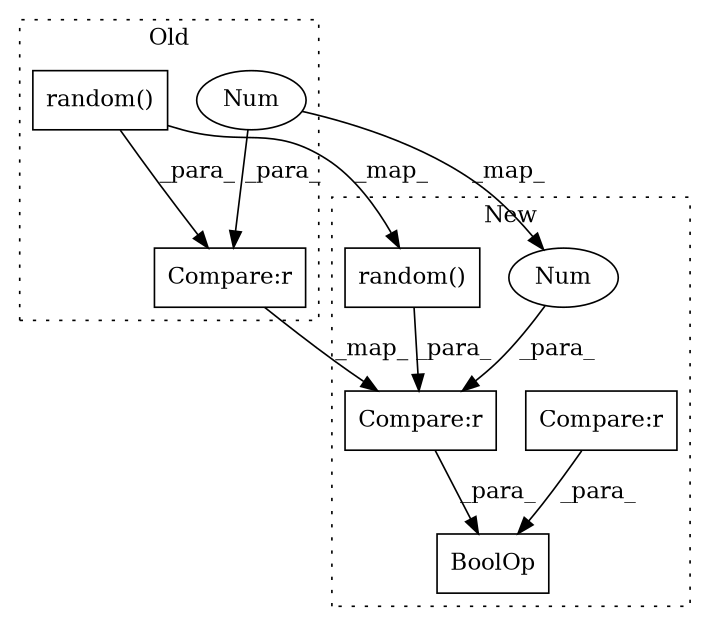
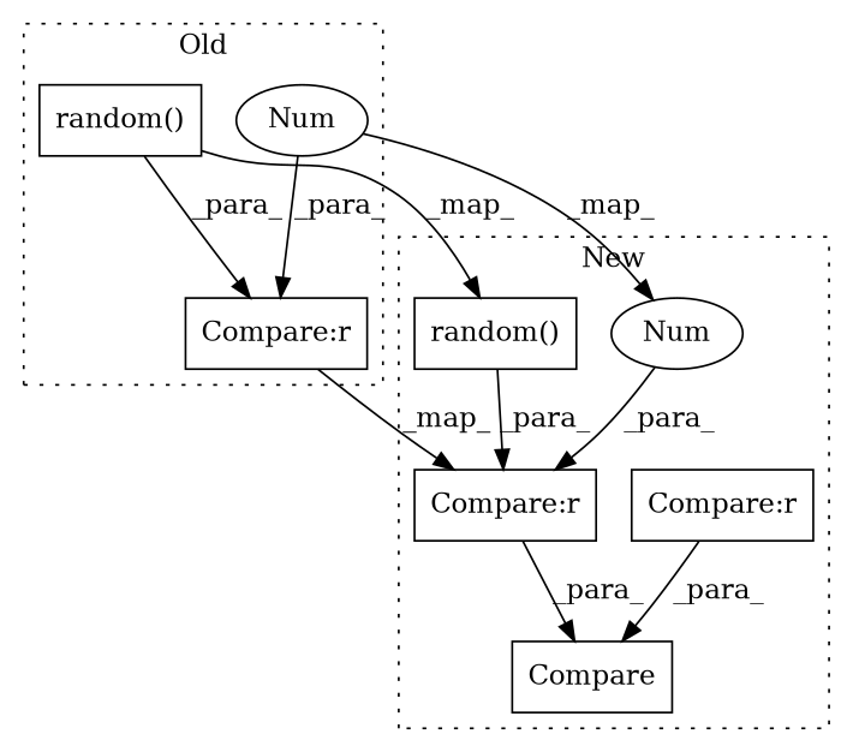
  digraph {
    node [a=40 l=18 s=6721 shape=box]
    n1 [a=75 label="random()"]
    n2 [l=24 label="Compare:r"]
    n3 [a=76 l=3 label=Num s=6742 shape=ellipse]
    n4 [a=75 label="random()" s=7227]
    n5 [l=24 label="Compare:r" s=7227]
-   n6 [a=72 l=162 label=BoolOp s=7103]
+   n6 [a=72 l=162 label=Compare s=7103]
    n7 [l=51 label="Compare:r" s=7155]
    n8 [a=76 l=3 label=Num s=7248 shape=ellipse]
    subgraph cluster_1 {
      label=Old
      style=dotted
      n1
      n2
      n3
    }
    subgraph cluster_2 {
      label=New
      style=dotted
      n4
      n5
      n6
      n7
      n8
    }
    n1 -> n2 [label=_para_]
    n1 -> n4 [label=_map_]
    n2 -> n5 [label=_map_]
    n3 -> n2 [label=_para_]
    n3 -> n8 [label=_map_]
    n4 -> n5 [label=_para_]
    n5 -> n6 [label=_para_]
    n7 -> n6 [label=_para_]
    n8 -> n5 [label=_para_]
  }
